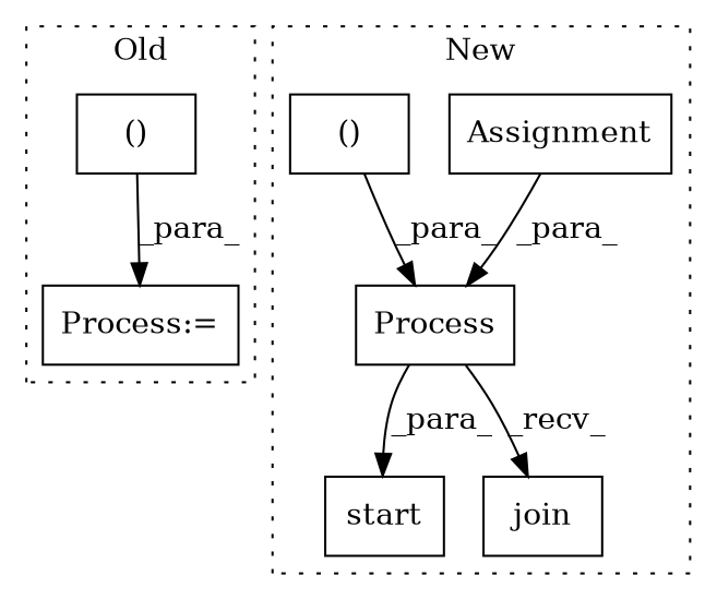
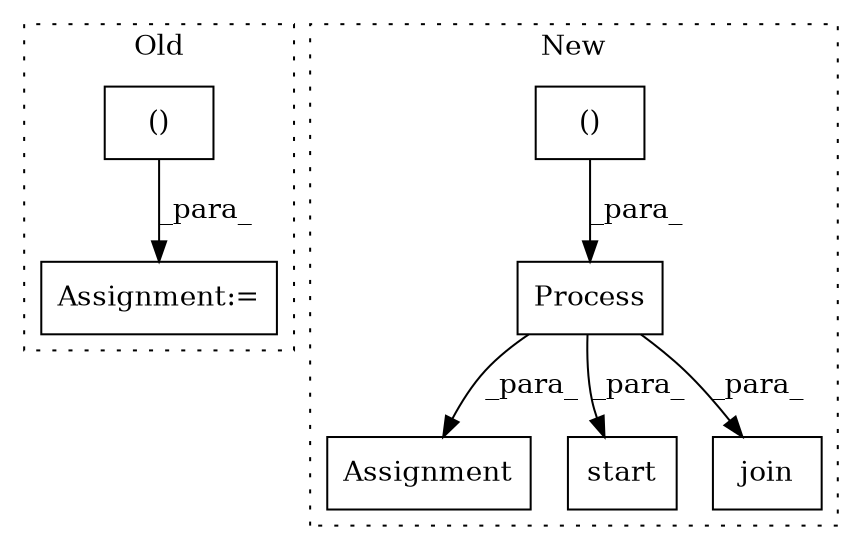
  digraph {
    node [a=32 l=6 shape=box]
    n1 [a=106 l=35 label="()" s=15615]
-   n2 [a=7 l=1 label="Process:=" s=15707]
+   n2 [a=7 l=1 label="Assignment:=" s=15707]
    n3 [l="8,2" label=Process s="16932,17011"]
    n4 [a=22 label=Assignment s=16940]
    n5 [l=7 label=start s=17021]
    n6 [a=106 l=59 label="()" s=16952]
    n7 [label=join s=17036]
    subgraph cluster_1 {
      label=Old
      style=dotted
      n1
      n2
    }
    subgraph cluster_2 {
      label=New
      style=dotted
      n3
      n4
      n5
      n6
      n7
    }
    n1 -> n2 [label=_para_]
    n3 -> n5 [label=_para_]
-   n3 -> n7 [label=_recv_]
-   n4 -> n3 [label=_para_]
+   n3 -> n7 [label=_para_]
+   n3 -> n4 [label=_para_]
    n6 -> n3 [label=_para_]
  }
